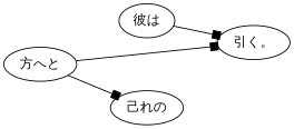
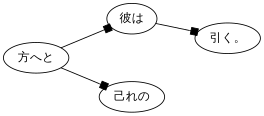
  digraph {
    rankdir=LR
    edge [arrowhead=box]
    n1 [label="彼は"]
    n2 [label="引く。"]
    n3 [label="己れの"]
    n4 [label="方へと"]
    n1 -> n2
-   n4 -> n2
+   n4 -> n1
    n4 -> n3
  }
